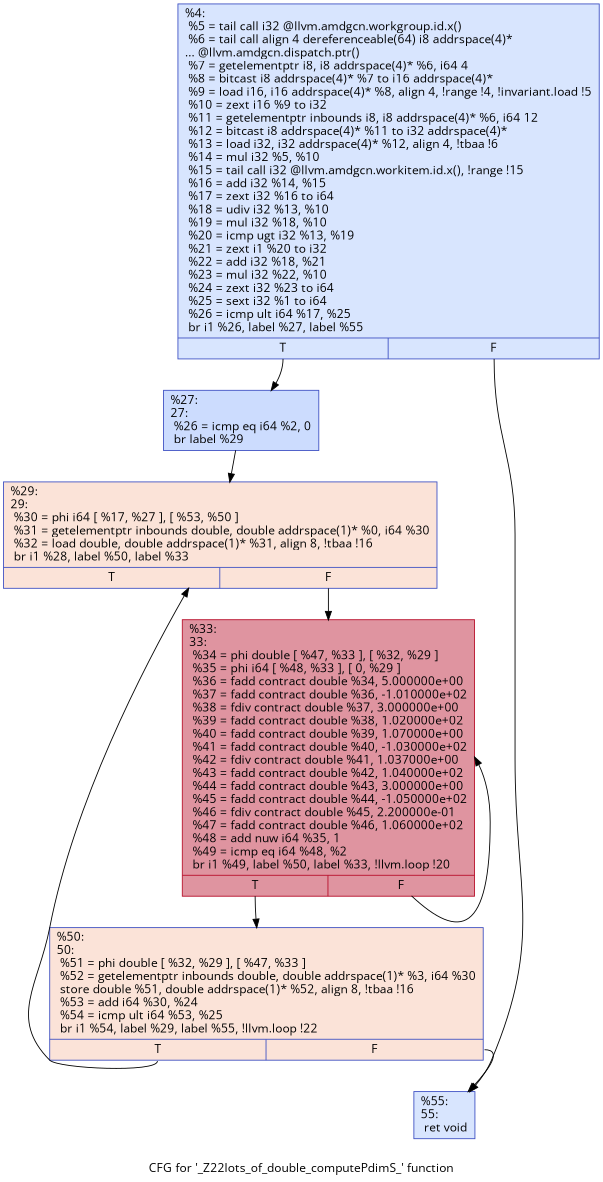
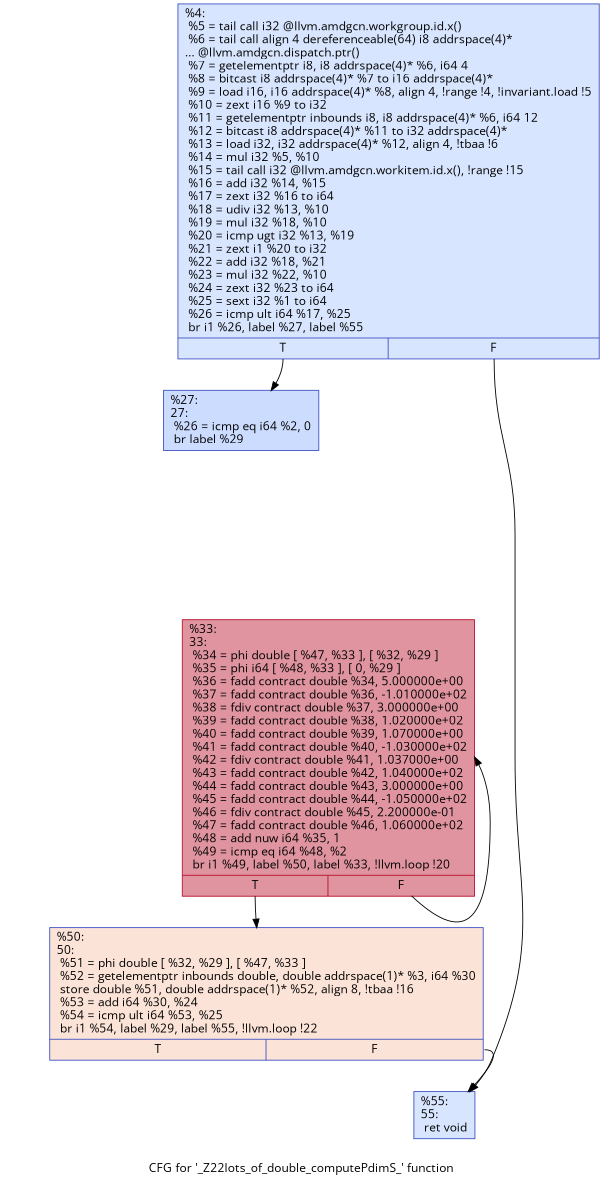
  digraph {
    fontname="Open Sans"
    label="CFG for '_Z22lots_of_double_computePdimS_' function"
    node [color="#3d50c3ff" fillcolor="#a7c5fe70" fontname="Open Sans" shape=record style=filled]
    edge [fontname="Open Sans" tailport=s0]
    n1 [label="{%4:\l  %5 = tail call i32 @llvm.amdgcn.workgroup.id.x()\l  %6 = tail call align 4 dereferenceable(64) i8 addrspace(4)*\l... @llvm.amdgcn.dispatch.ptr()\l  %7 = getelementptr i8, i8 addrspace(4)* %6, i64 4\l  %8 = bitcast i8 addrspace(4)* %7 to i16 addrspace(4)*\l  %9 = load i16, i16 addrspace(4)* %8, align 4, !range !4, !invariant.load !5\l  %10 = zext i16 %9 to i32\l  %11 = getelementptr inbounds i8, i8 addrspace(4)* %6, i64 12\l  %12 = bitcast i8 addrspace(4)* %11 to i32 addrspace(4)*\l  %13 = load i32, i32 addrspace(4)* %12, align 4, !tbaa !6\l  %14 = mul i32 %5, %10\l  %15 = tail call i32 @llvm.amdgcn.workitem.id.x(), !range !15\l  %16 = add i32 %14, %15\l  %17 = zext i32 %16 to i64\l  %18 = udiv i32 %13, %10\l  %19 = mul i32 %18, %10\l  %20 = icmp ugt i32 %13, %19\l  %21 = zext i1 %20 to i32\l  %22 = add i32 %18, %21\l  %23 = mul i32 %22, %10\l  %24 = zext i32 %23 to i64\l  %25 = sext i32 %1 to i64\l  %26 = icmp ult i64 %17, %25\l  br i1 %26, label %27, label %55\l|{<s0>T|<s1>F}}"]
    n2 [fillcolor="#8caffe70" label="{%27:\l27:                                               \l  %26 = icmp eq i64 %2, 0\l  br label %29\l}"]
    n3 [label="{%55:\l55:                                               \l  ret void\l}"]
-   n4 [fillcolor="#f6bfa670" label="{%29:\l29:                                               \l  %30 = phi i64 [ %17, %27 ], [ %53, %50 ]\l  %31 = getelementptr inbounds double, double addrspace(1)* %0, i64 %30\l  %32 = load double, double addrspace(1)* %31, align 8, !tbaa !16\l  br i1 %28, label %50, label %33\l|{<s0>T|<s1>F}}"]
    n5 [color="#b70d28ff" fillcolor="#b70d2870" label="{%33:\l33:                                               \l  %34 = phi double [ %47, %33 ], [ %32, %29 ]\l  %35 = phi i64 [ %48, %33 ], [ 0, %29 ]\l  %36 = fadd contract double %34, 5.000000e+00\l  %37 = fadd contract double %36, -1.010000e+02\l  %38 = fdiv contract double %37, 3.000000e+00\l  %39 = fadd contract double %38, 1.020000e+02\l  %40 = fadd contract double %39, 1.070000e+00\l  %41 = fadd contract double %40, -1.030000e+02\l  %42 = fdiv contract double %41, 1.037000e+00\l  %43 = fadd contract double %42, 1.040000e+02\l  %44 = fadd contract double %43, 3.000000e+00\l  %45 = fadd contract double %44, -1.050000e+02\l  %46 = fdiv contract double %45, 2.200000e-01\l  %47 = fadd contract double %46, 1.060000e+02\l  %48 = add nuw i64 %35, 1\l  %49 = icmp eq i64 %48, %2\l  br i1 %49, label %50, label %33, !llvm.loop !20\l|{<s0>T|<s1>F}}"]
    n6 [fillcolor="#f6bfa670" label="{%50:\l50:                                               \l  %51 = phi double [ %32, %29 ], [ %47, %33 ]\l  %52 = getelementptr inbounds double, double addrspace(1)* %3, i64 %30\l  store double %51, double addrspace(1)* %52, align 8, !tbaa !16\l  %53 = add i64 %30, %24\l  %54 = icmp ult i64 %53, %25\l  br i1 %54, label %29, label %55, !llvm.loop !22\l|{<s0>T|<s1>F}}"]
    n1 -> n2
    n1 -> n3 [tailport=s1]
-   n2 -> n4
-   n4 -> n5 [tailport=s1]
    n5 -> n5 [tailport=s1]
    n5 -> n6
    n6 -> n3 [tailport=s1]
-   n6 -> n4
  }
